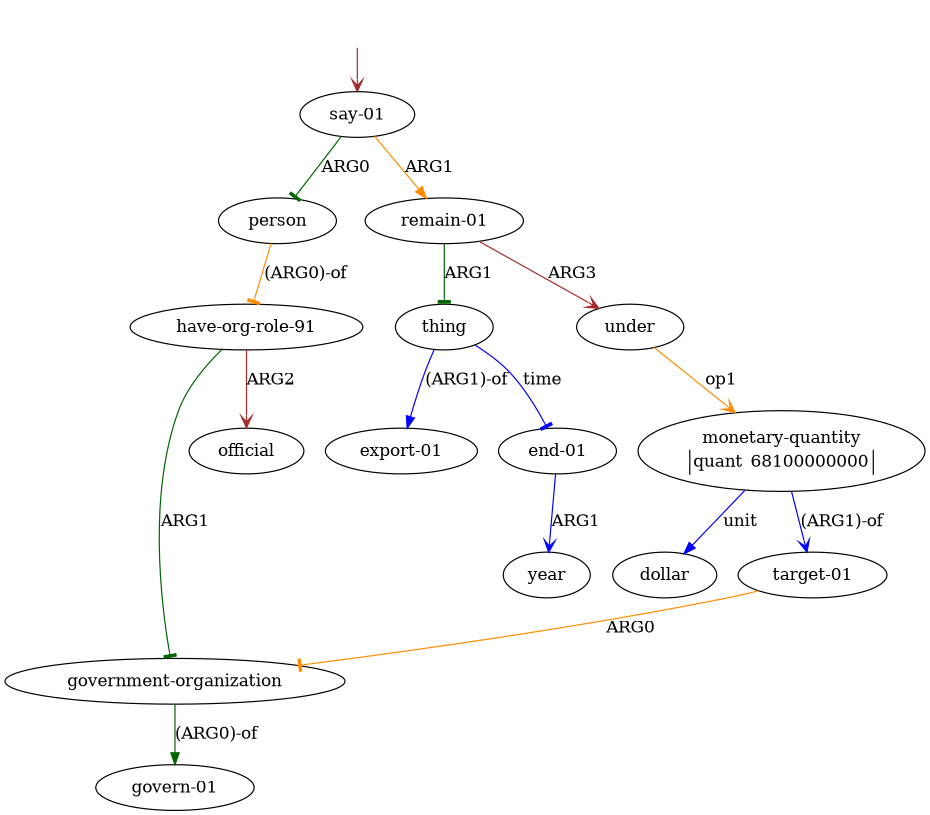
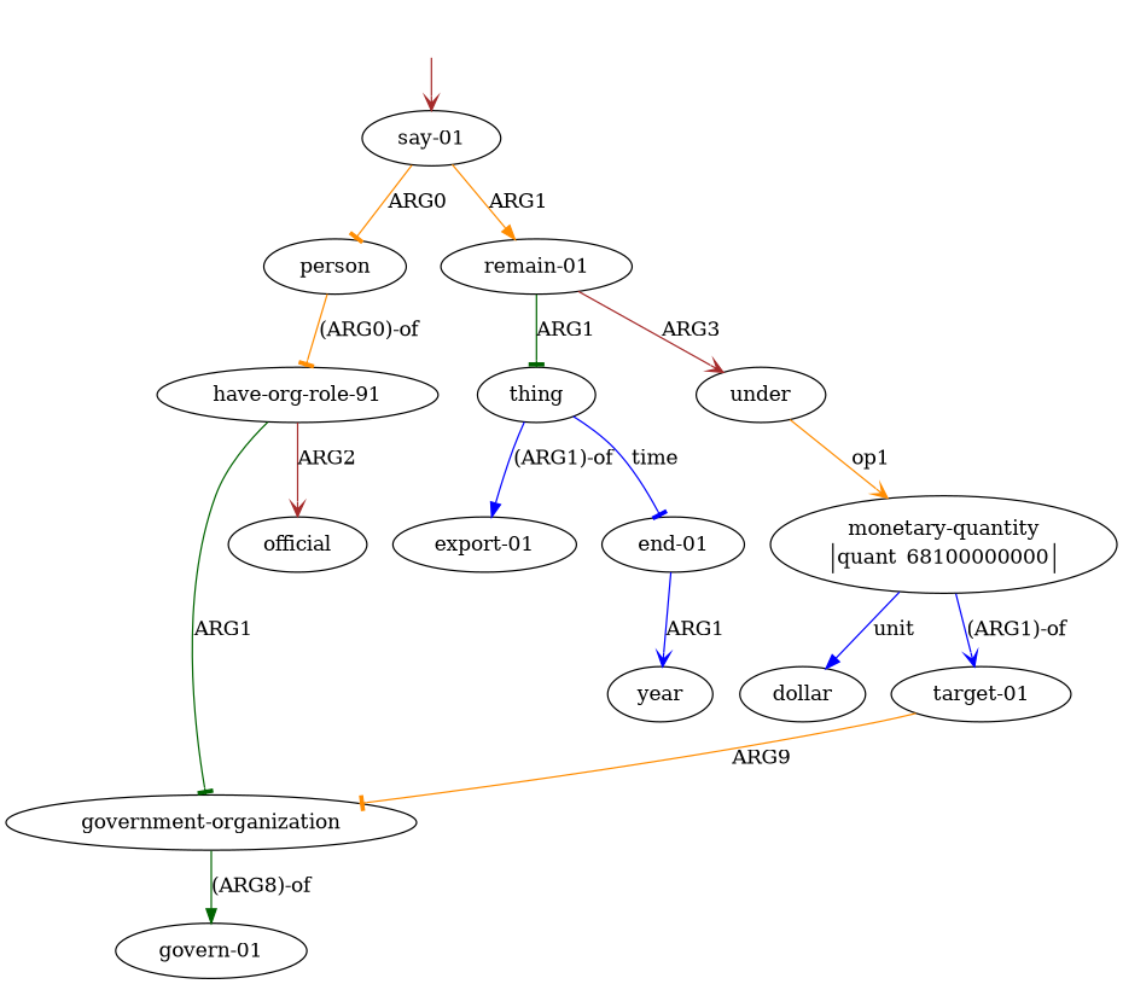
  digraph {
    edge [arrowhead=vee color=blue]
    top [style=invis]
    n2 [label=<<table align="center" border="0" cellspacing="0"><tr><td colspan="2">say-01</td></tr></table>>]
    n3 [label=<<table align="center" border="0" cellspacing="0"><tr><td colspan="2">person</td></tr></table>>]
    n4 [label=<<table align="center" border="0" cellspacing="0"><tr><td colspan="2">remain-01</td></tr></table>>]
    n5 [label=<<table align="center" border="0" cellspacing="0"><tr><td colspan="2">have-org-role-91</td></tr></table>>]
    n6 [label=<<table align="center" border="0" cellspacing="0"><tr><td colspan="2">thing</td></tr></table>>]
    n7 [label=<<table align="center" border="0" cellspacing="0"><tr><td colspan="2">under</td></tr></table>>]
    n8 [label=<<table align="center" border="0" cellspacing="0"><tr><td colspan="2">government-organization</td></tr></table>>]
    n9 [label=<<table align="center" border="0" cellspacing="0"><tr><td colspan="2">official</td></tr></table>>]
    n10 [label=<<table align="center" border="0" cellspacing="0"><tr><td colspan="2">govern-01</td></tr></table>>]
    n11 [label=<<table align="center" border="0" cellspacing="0"><tr><td colspan="2">export-01</td></tr></table>>]
    n12 [label=<<table align="center" border="0" cellspacing="0"><tr><td colspan="2">end-01</td></tr></table>>]
    n13 [label=<<table align="center" border="0" cellspacing="0"><tr><td colspan="2">monetary-quantity</td></tr><tr><td sides="l" border="1" align="left">quant</td><td sides="r" border="1" align="left">68100000000</td></tr></table>>]
    n14 [label=<<table align="center" border="0" cellspacing="0"><tr><td colspan="2">year</td></tr></table>>]
    n15 [label=<<table align="center" border="0" cellspacing="0"><tr><td colspan="2">dollar</td></tr></table>>]
    n16 [label=<<table align="center" border="0" cellspacing="0"><tr><td colspan="2">target-01</td></tr></table>>]
    top -> n2 [color=brown]
-   n2 -> n3 [arrowhead=tee color=darkgreen label=ARG0]
+   n2 -> n3 [arrowhead=tee color=darkorange label=ARG0]
    n2 -> n4 [arrowhead=normal color=darkorange label=ARG1]
    n3 -> n5 [arrowhead=tee color=darkorange label="(ARG0)-of"]
    n4 -> n6 [arrowhead=tee color=darkgreen label=ARG1]
    n4 -> n7 [color=brown label=ARG3]
    n5 -> n8 [arrowhead=tee color=darkgreen label=ARG1]
    n5 -> n9 [color=brown label=ARG2]
    n6 -> n11 [arrowhead=normal label="(ARG1)-of"]
    n6 -> n12 [arrowhead=tee label=time]
    n7 -> n13 [color=darkorange label=op1]
-   n8 -> n10 [arrowhead=normal color=darkgreen label="(ARG0)-of"]
+   n8 -> n10 [arrowhead=normal color=darkgreen label="(ARG8)-of"]
    n12 -> n14 [label=ARG1]
    n13 -> n15 [arrowhead=normal label=unit]
    n13 -> n16 [label="(ARG1)-of"]
-   n16 -> n8 [arrowhead=tee color=darkorange label=ARG0]
+   n16 -> n8 [arrowhead=tee color=darkorange label=ARG9]
  }
